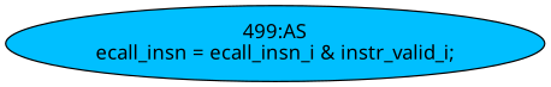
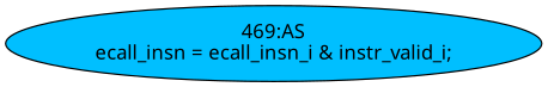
  strict digraph {
    fontname="Noto Sans"
-   n1 [ast="<pyverilog.vparser.ast.Assign object at 0x7fefacf07810>" def_var="['ecall_insn']" fillcolor=deepskyblue label="499:AS\necall_insn = ecall_insn_i & instr_valid_i;" statements="[]" style=filled typ=Assign use_var="['ecall_insn_i', 'instr_valid_i']" fontname="Noto Sans"]
+   n1 [ast="<pyverilog.vparser.ast.Assign object at 0x7fefacf07810>" def_var="['ecall_insn']" fillcolor=deepskyblue label="469:AS\necall_insn = ecall_insn_i & instr_valid_i;" statements="[]" style=filled typ=Assign use_var="['ecall_insn_i', 'instr_valid_i']" fontname="Noto Sans"]
  }
